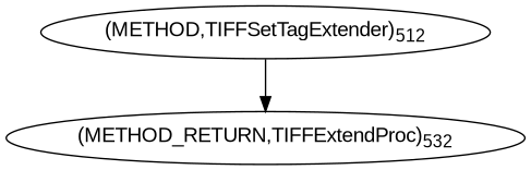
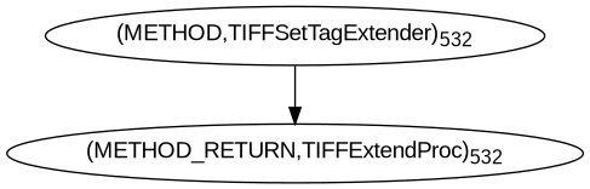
  digraph {
    fontname="Liberation Sans"
    node [fontname="Liberation Sans"]
-   n1 [label=<(METHOD,TIFFSetTagExtender)<SUB>512</SUB>>]
+   n1 [label=<(METHOD,TIFFSetTagExtender)<SUB>532</SUB>>]
    n2 [label=<(METHOD_RETURN,TIFFExtendProc)<SUB>532</SUB>>]
    n1 -> n2 [fontname="Liberation Sans"]
  }
